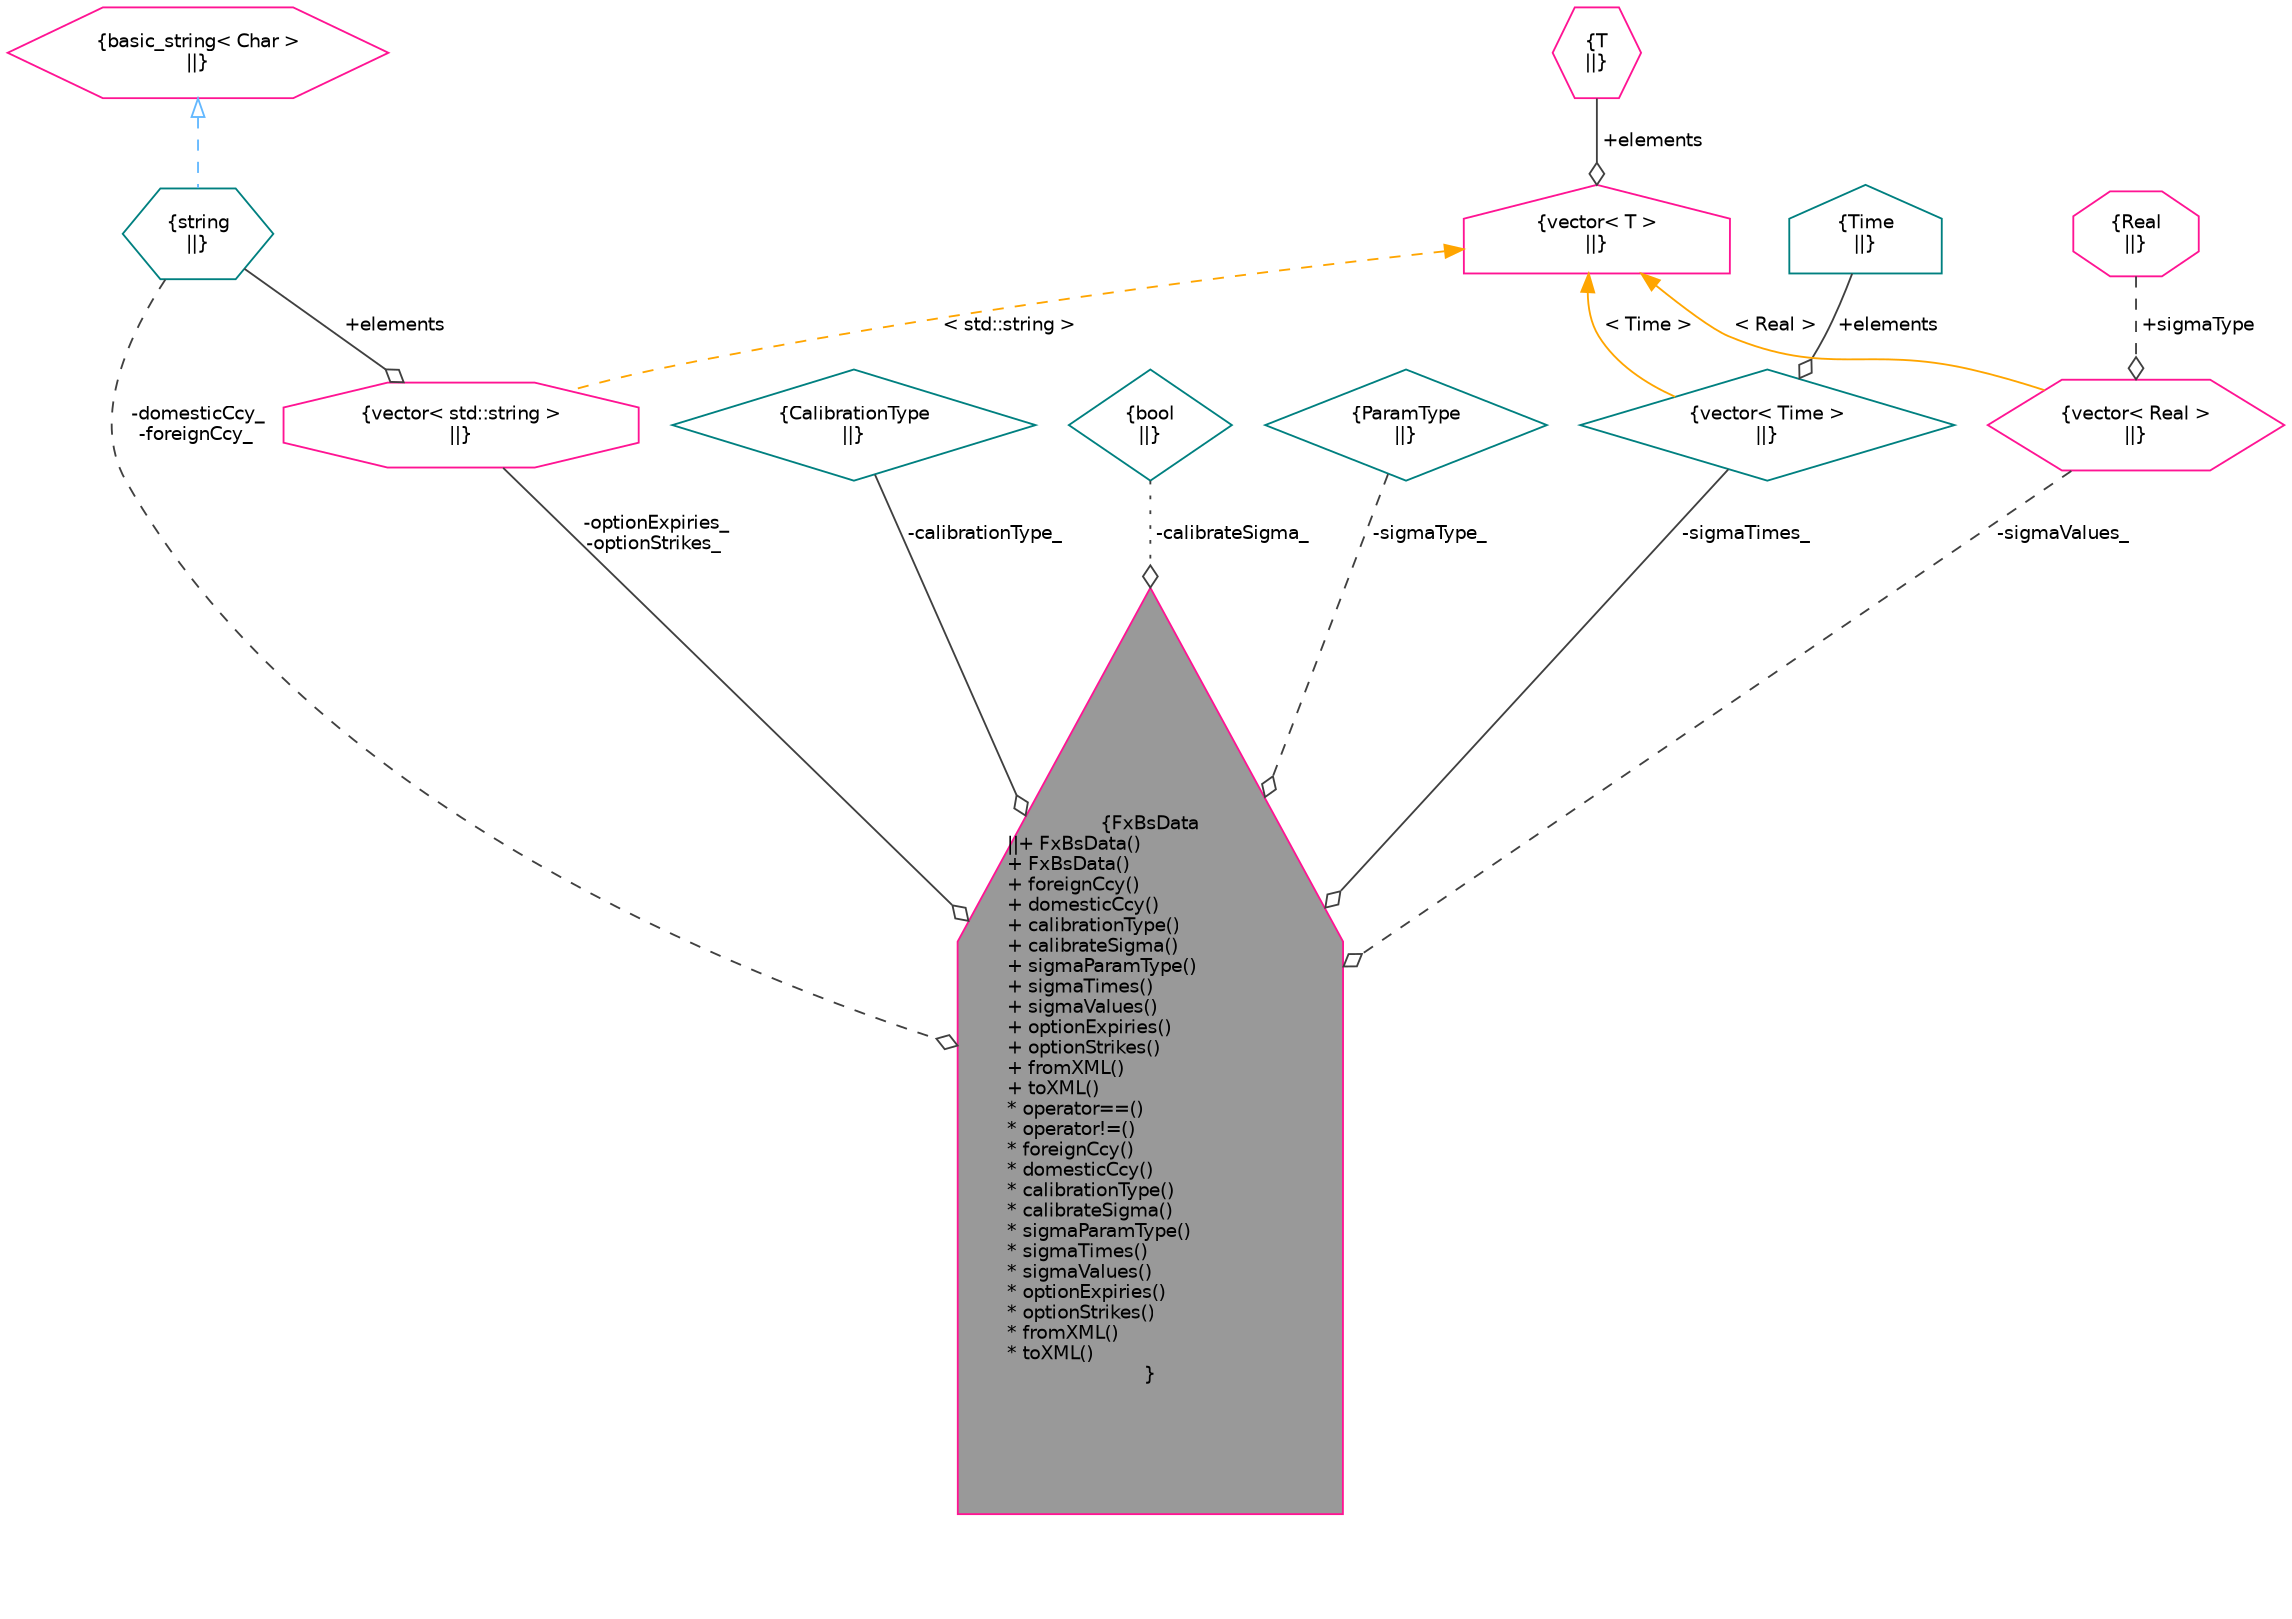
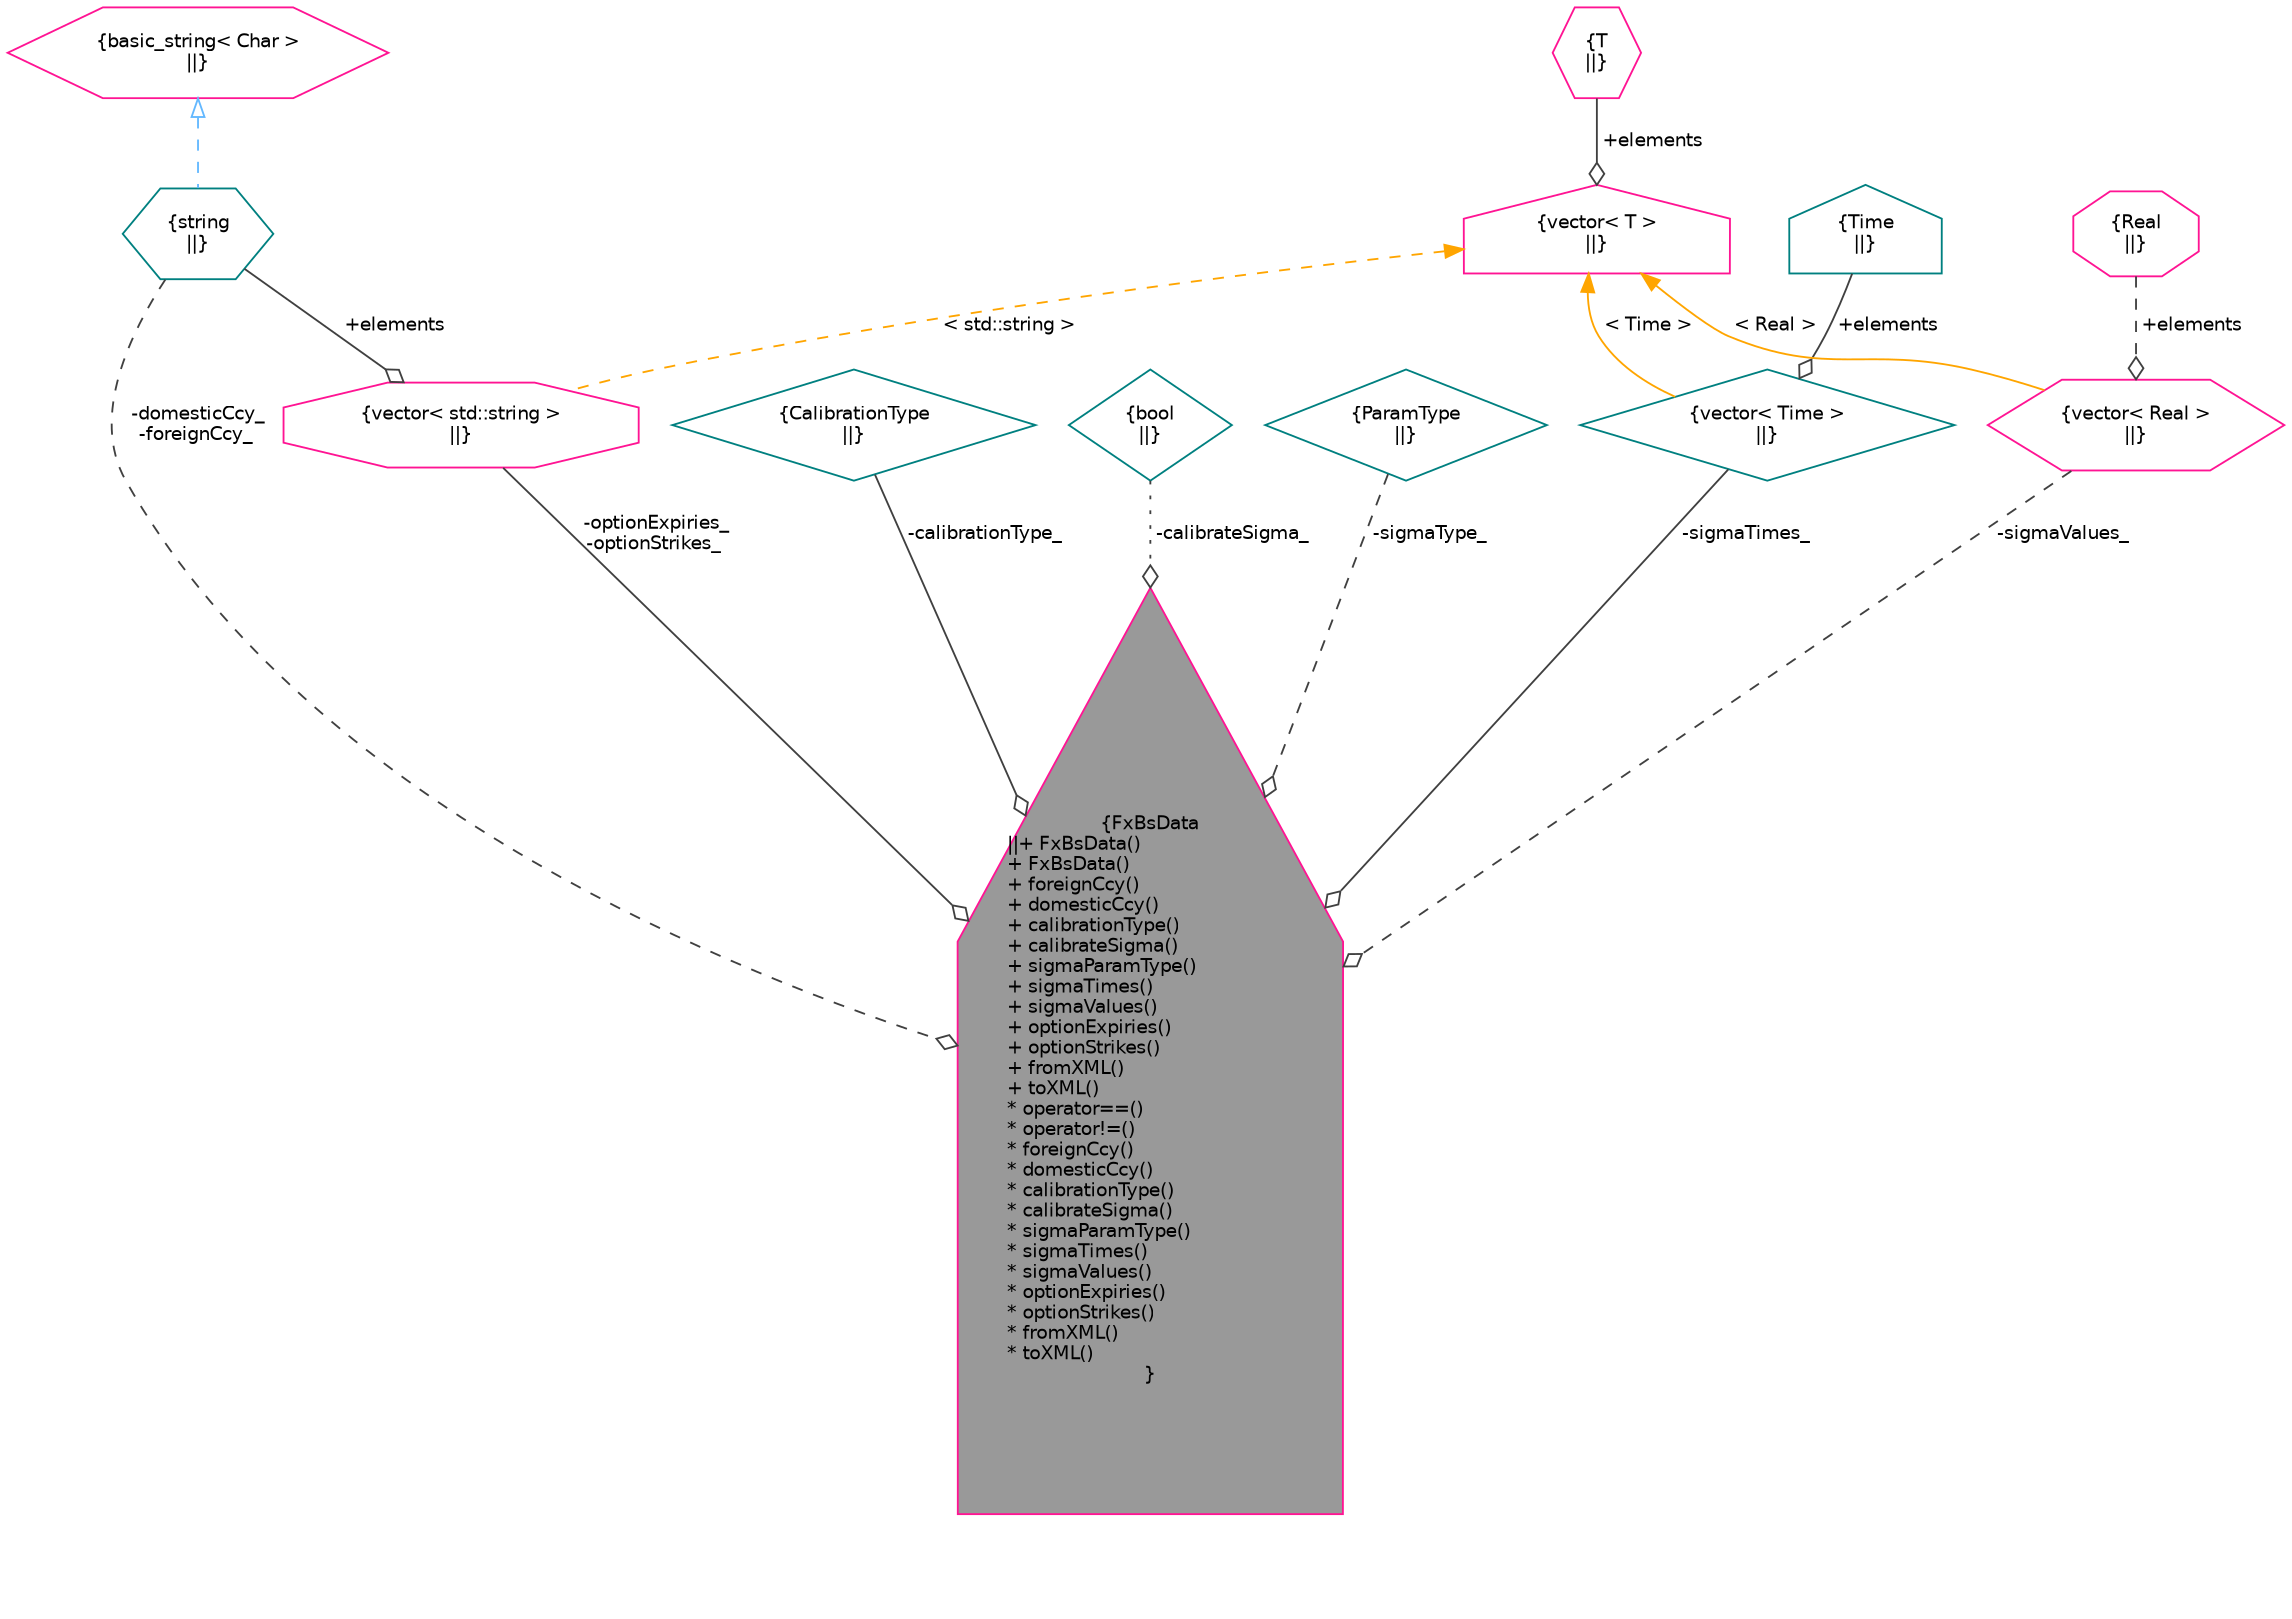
  digraph {
    node [color=deeppink fillcolor=white fontname=Helvetica fontsize=10 shape=hexagon style=filled]
    edge [arrowhead=odiamond color=grey25 fontname=Helvetica fontsize=10 labelfontname=Helvetica labelfontsize=10 style=solid]
    n1 [fillcolor=grey60 fontcolor=black height=0.2 label="{FxBsData\n||+ FxBsData()\l+ FxBsData()\l+ foreignCcy()\l+ domesticCcy()\l+ calibrationType()\l+ calibrateSigma()\l+ sigmaParamType()\l+ sigmaTimes()\l+ sigmaValues()\l+ optionExpiries()\l+ optionStrikes()\l+ fromXML()\l+ toXML()\l* operator==()\l* operator!=()\l* foreignCcy()\l* domesticCcy()\l* calibrationType()\l* calibrateSigma()\l* sigmaParamType()\l* sigmaTimes()\l* sigmaValues()\l* optionExpiries()\l* optionStrikes()\l* fromXML()\l* toXML()\l}" shape=house width=0.4]
    n2 [color=teal height=0.2 label="{string\n||}" width=0.4]
    n3 [height=0.2 label="{vector\< std::string \>\n||}" shape=octagon width=0.4]
    n4 [height=0.2 label="{basic_string\< Char \>\n||}" width=0.4]
    n5 [color=teal height=0.2 label="{CalibrationType\n||}" shape=diamond width=0.4]
    n6 [color=teal height=0.2 label="{bool\n||}" shape=diamond width=0.4]
    n7 [color=teal height=0.2 label="{ParamType\n||}" shape=diamond width=0.4]
    n8 [color=teal height=0.2 label="{vector\< Time \>\n||}" shape=diamond width=0.4]
    n9 [color=teal height=0.2 label="{Time\n||}" shape=house width=0.4]
    n10 [height=0.2 label="{vector\< T \>\n||}" shape=house width=0.4]
    n11 [height=0.2 label="{vector\< Real \>\n||}" width=0.4]
    n12 [height=0.2 label="{T\n||}" width=0.4]
    n13 [height=0.2 label="{Real\n||}" shape=octagon width=0.4]
    n2 -> n1 [label=" -domesticCcy_\n-foreignCcy_" style=dashed]
    n2 -> n3 [label=" +elements"]
    n3 -> n1 [label=" -optionExpiries_\n-optionStrikes_"]
    n4 -> n2 [arrowtail=onormal color=steelblue1 dir=back style=dashed arrowhead=""]
    n5 -> n1 [label=" -calibrationType_"]
    n6 -> n1 [label=" -calibrateSigma_" style=dotted]
    n7 -> n1 [label=" -sigmaType_" style=dashed]
    n8 -> n1 [label=" -sigmaTimes_"]
    n9 -> n8 [label=" +elements"]
    n10 -> n3 [color=orange dir=back label=" \< std::string \>" style=dashed arrowhead=""]
    n10 -> n8 [color=orange dir=back label=" \< Time \>" arrowhead=""]
    n10 -> n11 [color=orange dir=back label=" \< Real \>" arrowhead=""]
    n11 -> n1 [label=" -sigmaValues_" style=dashed]
    n12 -> n10 [label=" +elements"]
-   n13 -> n11 [label=" +sigmaType" style=dashed]
+   n13 -> n11 [label=" +elements" style=dashed]
  }
